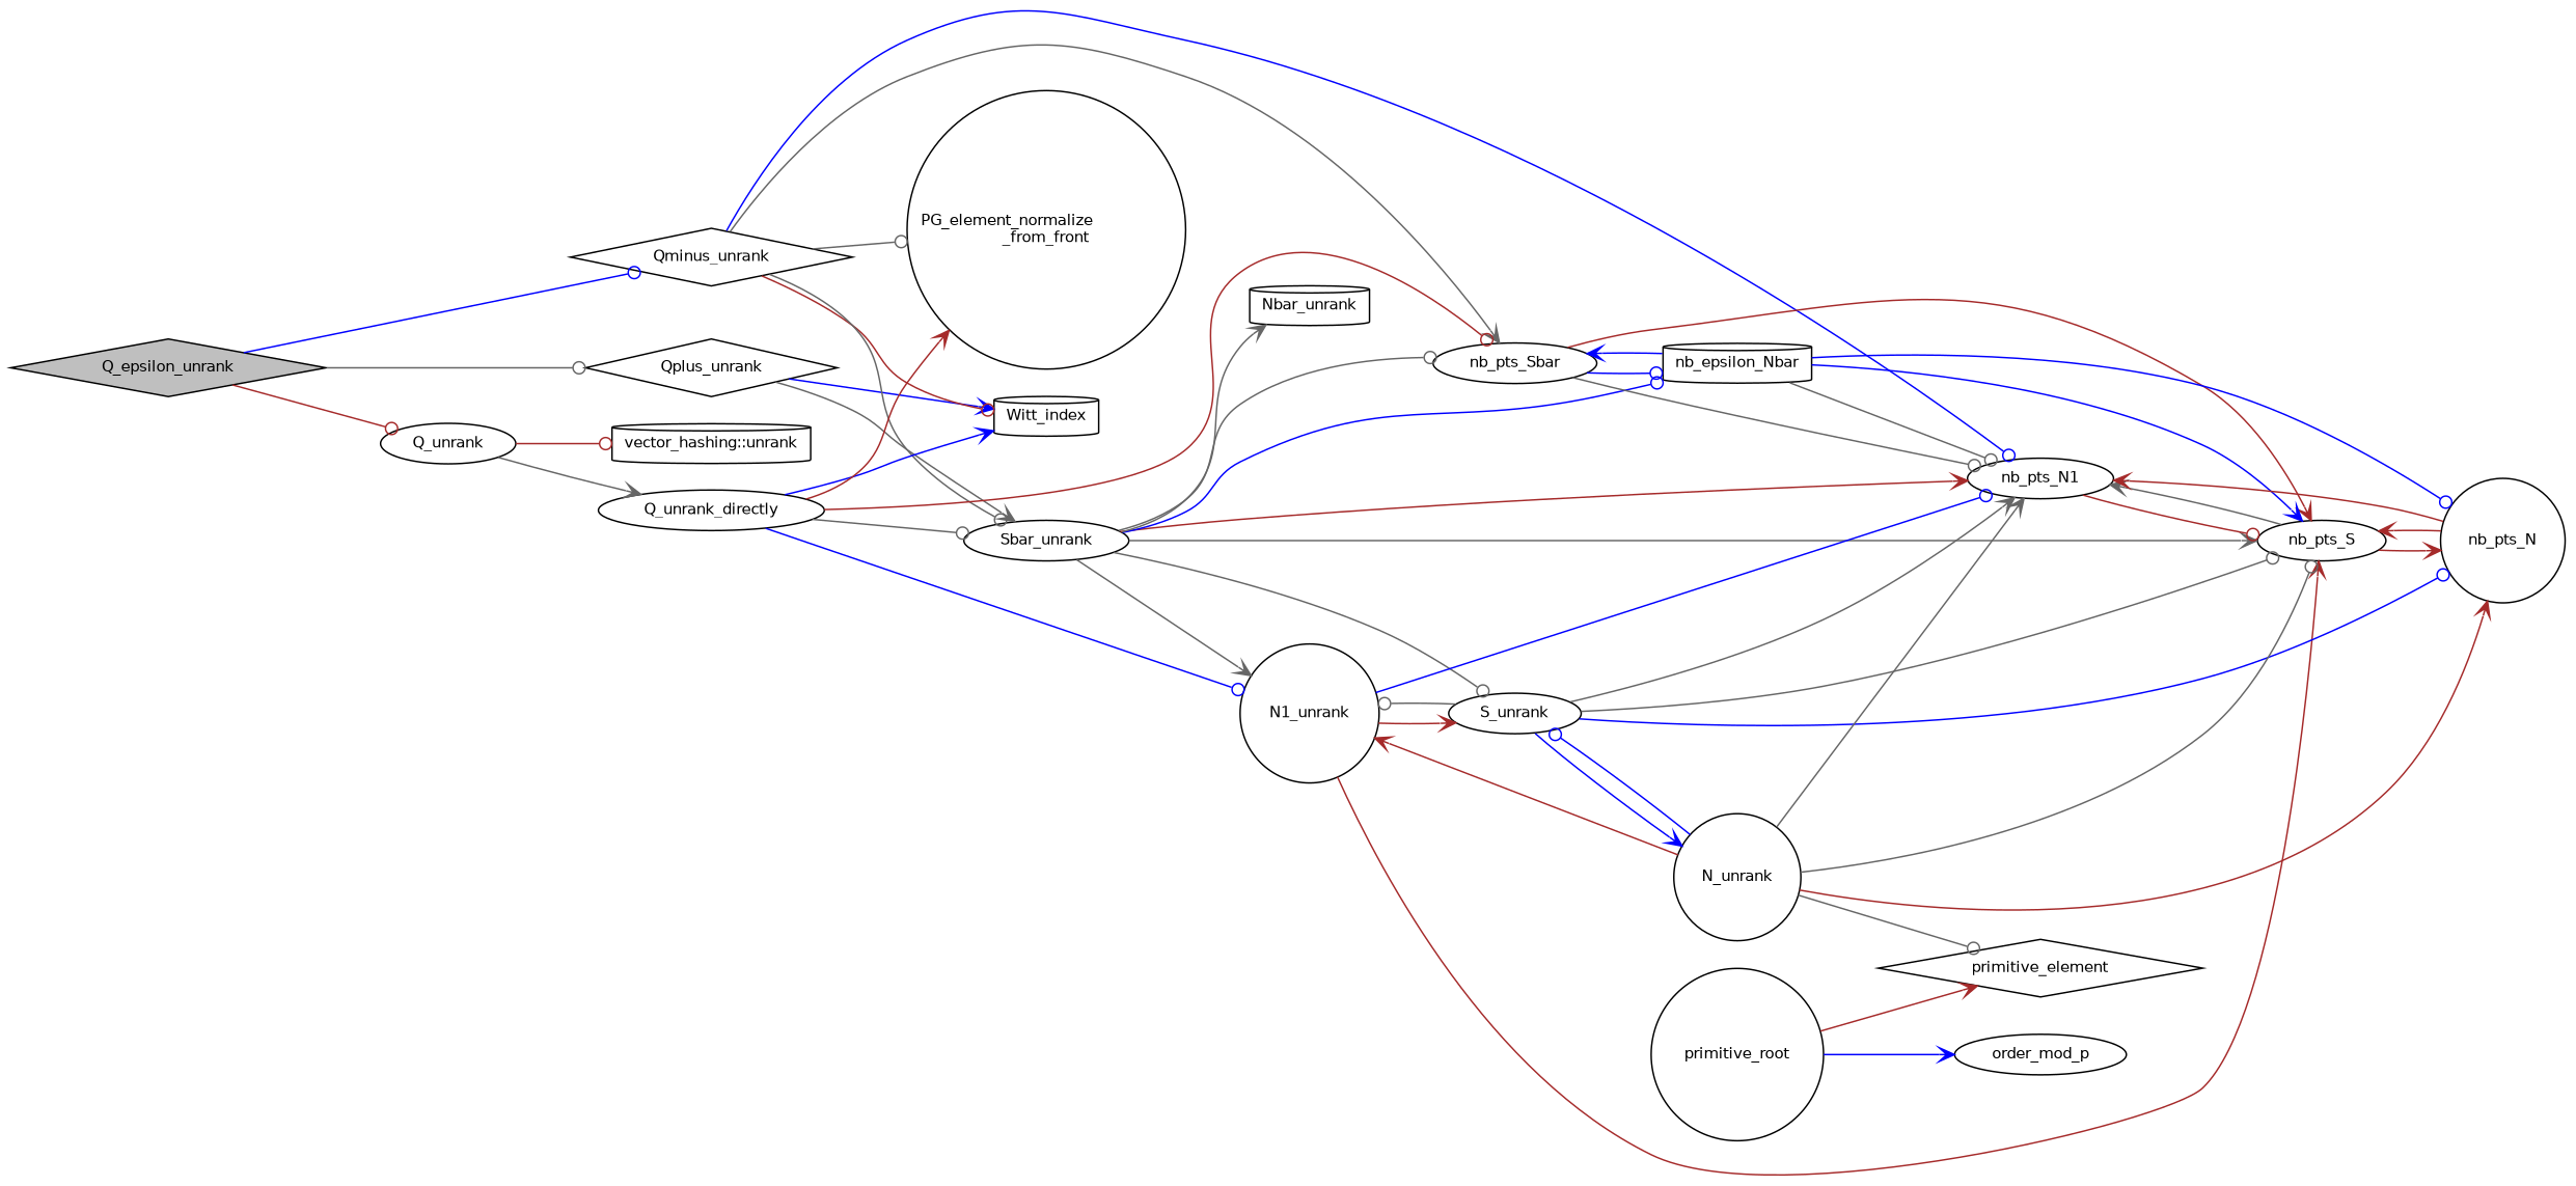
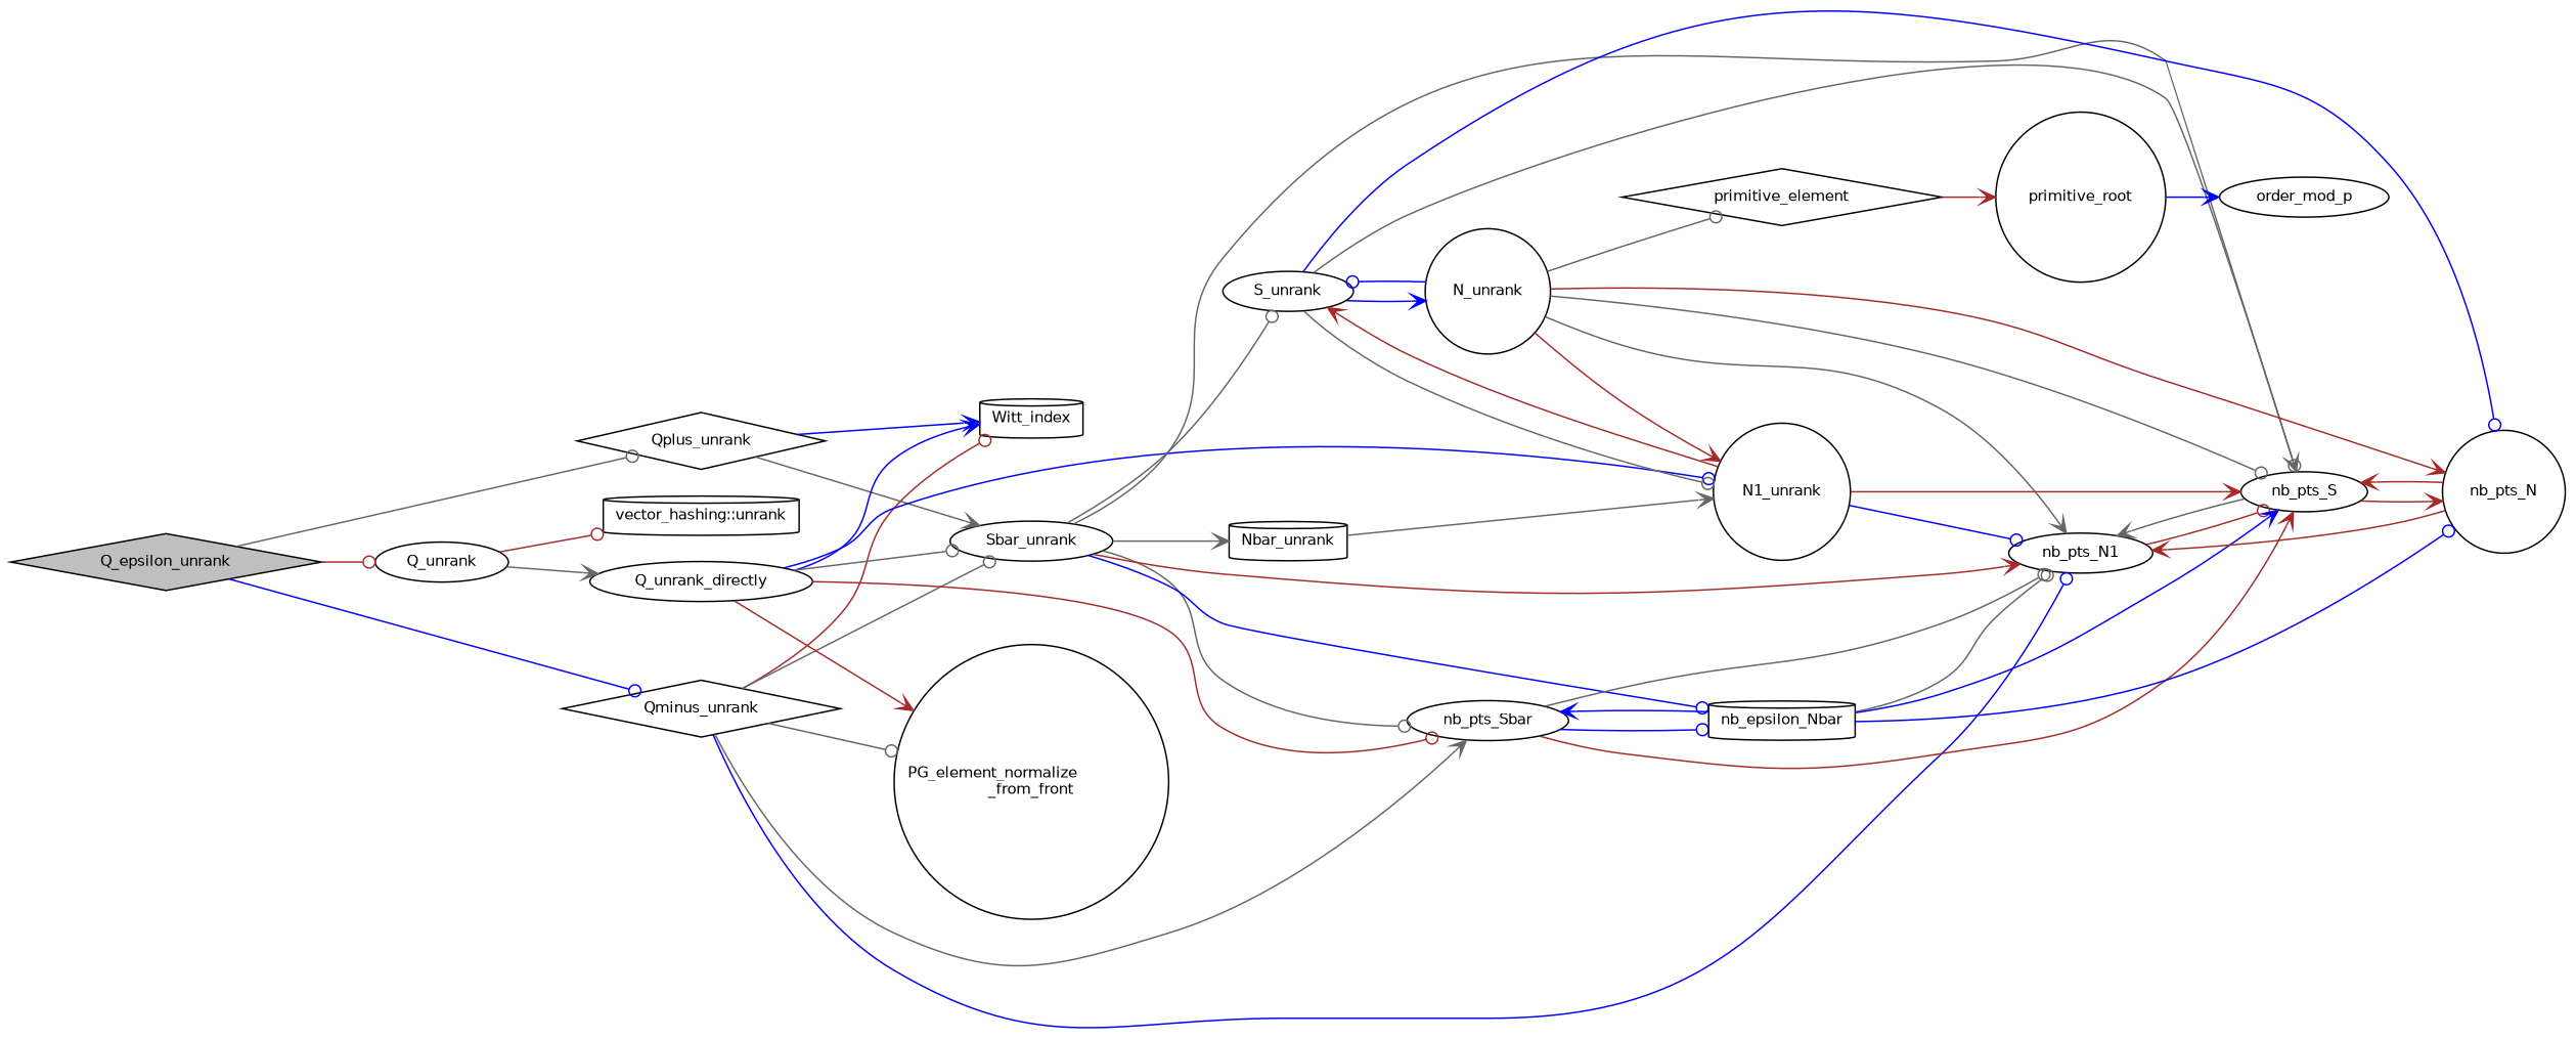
  digraph {
    rankdir=LR
    node [color=black fillcolor=white fontname=Helvetica fontsize=10 shape=ellipse style=filled]
    edge [arrowhead=odot color=gray40 fontname=Helvetica fontsize=10 labelfontname=Helvetica labelfontsize=10 style=solid]
    n1 [fillcolor=grey75 fontcolor=black height=0.2 label=Q_epsilon_unrank shape=diamond width=0.4]
    n2 [height=0.2 label=Q_unrank width=0.4]
    n3 [height=0.2 label=Qplus_unrank shape=diamond width=0.4]
    n4 [height=0.2 label=Qminus_unrank shape=diamond width=0.4]
    n5 [height=0.2 label="vector_hashing::unrank" shape=cylinder width=0.4]
    n6 [height=0.2 label=Q_unrank_directly width=0.4]
    n7 [height=0.2 label=Witt_index shape=cylinder width=0.4]
    n8 [height=0.2 label=Sbar_unrank width=0.4]
    n9 [height=0.2 label=nb_pts_Sbar width=0.4]
    n10 [height=0.2 label="PG_element_normalize\l_from_front" shape=circle width=0.4]
    n11 [height=0.2 label=nb_pts_N1 width=0.4]
    n12 [height=0.2 label=N1_unrank shape=circle width=0.4]
    n13 [height=0.2 label=nb_pts_S width=0.4]
    n14 [height=0.2 label=nb_epsilon_Nbar shape=cylinder width=0.4]
    n15 [height=0.2 label=S_unrank width=0.4]
    n16 [height=0.2 label=Nbar_unrank shape=cylinder width=0.4]
    n17 [height=0.2 label=nb_pts_N shape=circle width=0.4]
    n18 [height=0.2 label=N_unrank shape=circle width=0.4]
    n19 [height=0.2 label=primitive_element shape=diamond width=0.4]
    n20 [height=0.2 label=primitive_root shape=circle width=0.4]
    n21 [height=0.2 label=order_mod_p width=0.4]
    n1 -> n2 [color=brown]
    n1 -> n3
    n1 -> n4 [color=blue]
    n2 -> n5 [color=brown]
    n2 -> n6 [arrowhead=vee]
    n3 -> n7 [arrowhead=vee color=blue]
    n3 -> n8 [arrowhead=vee]
    n4 -> n7 [color=brown]
    n4 -> n8
    n4 -> n9 [arrowhead=vee]
    n4 -> n10
    n4 -> n11 [color=blue]
    n6 -> n7 [arrowhead=vee color=blue]
    n6 -> n8
    n6 -> n9 [color=brown]
    n6 -> n10 [arrowhead=vee color=brown]
    n6 -> n12 [color=blue]
    n8 -> n9
    n8 -> n11 [arrowhead=vee color=brown]
-   n8 -> n12 [arrowhead=vee]
+   n16 -> n12 [arrowhead=vee]
    n8 -> n13 [arrowhead=vee]
    n8 -> n14 [color=blue]
    n8 -> n15
    n8 -> n16 [arrowhead=vee]
    n9 -> n11
    n9 -> n13 [arrowhead=vee color=brown]
    n9 -> n14 [color=blue]
    n11 -> n13 [color=brown]
    n12 -> n11 [color=blue]
    n12 -> n13 [arrowhead=vee color=brown]
    n12 -> n15 [arrowhead=vee color=brown]
    n13 -> n11 [arrowhead=vee]
    n13 -> n17 [arrowhead=vee color=brown]
    n14 -> n9 [arrowhead=vee color=blue]
    n14 -> n11
    n14 -> n13 [arrowhead=vee color=blue]
    n14 -> n17 [color=blue]
-   n15 -> n11 [arrowhead=vee]
    n15 -> n12
    n15 -> n13
    n15 -> n17 [color=blue]
    n15 -> n18 [arrowhead=vee color=blue]
    n17 -> n11 [arrowhead=vee color=brown]
    n17 -> n13 [arrowhead=vee color=brown]
    n18 -> n11 [arrowhead=vee]
    n18 -> n12 [arrowhead=vee color=brown]
    n18 -> n13
    n18 -> n15 [color=blue]
    n18 -> n17 [arrowhead=vee color=brown]
    n18 -> n19
-   n20 -> n19 [arrowhead=vee color=brown]
+   n19 -> n20 [arrowhead=vee color=brown]
    n20 -> n21 [arrowhead=vee color=blue]
  }
